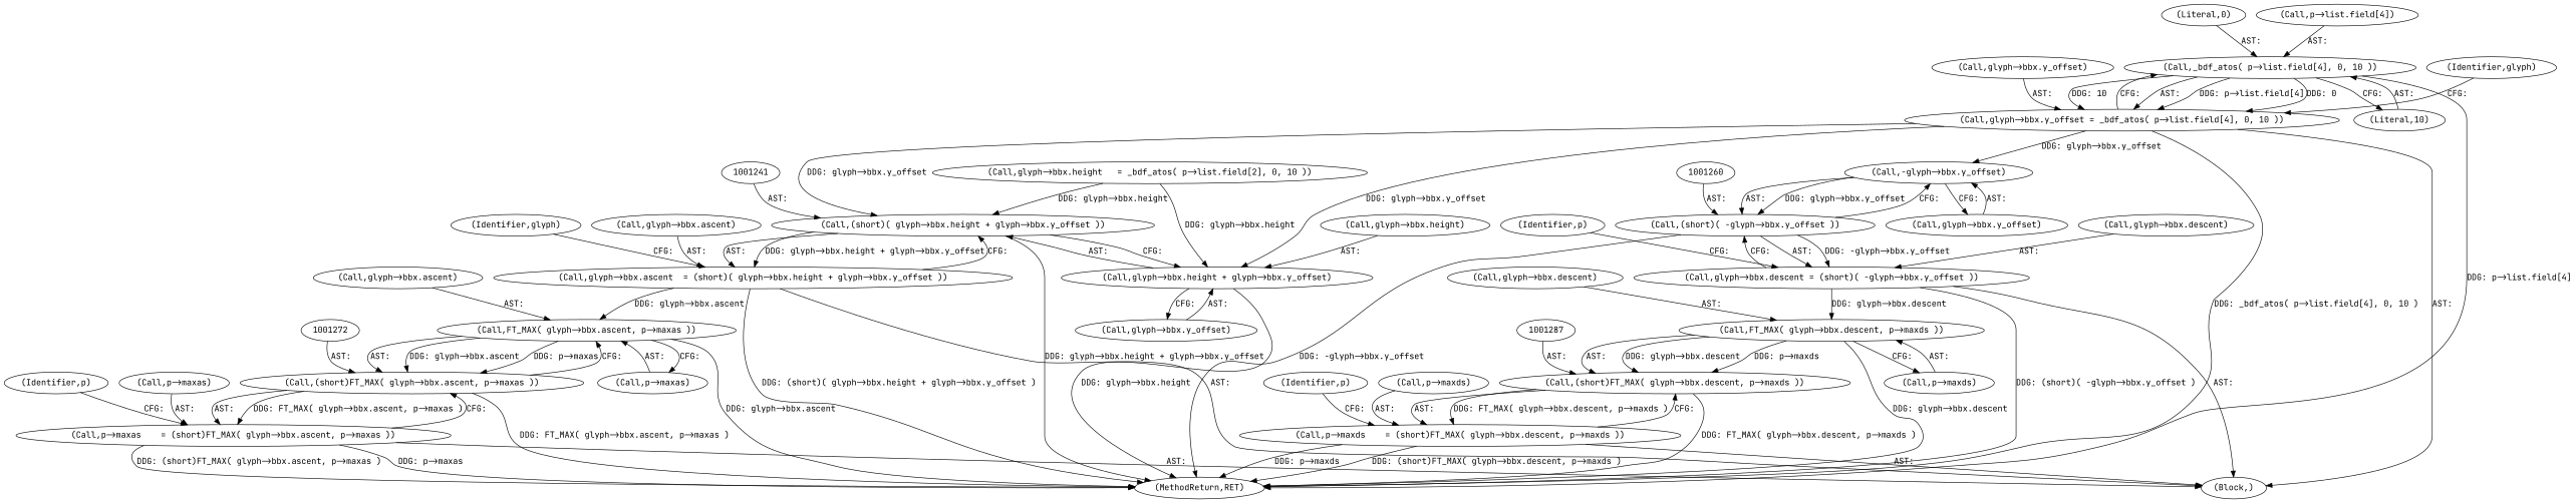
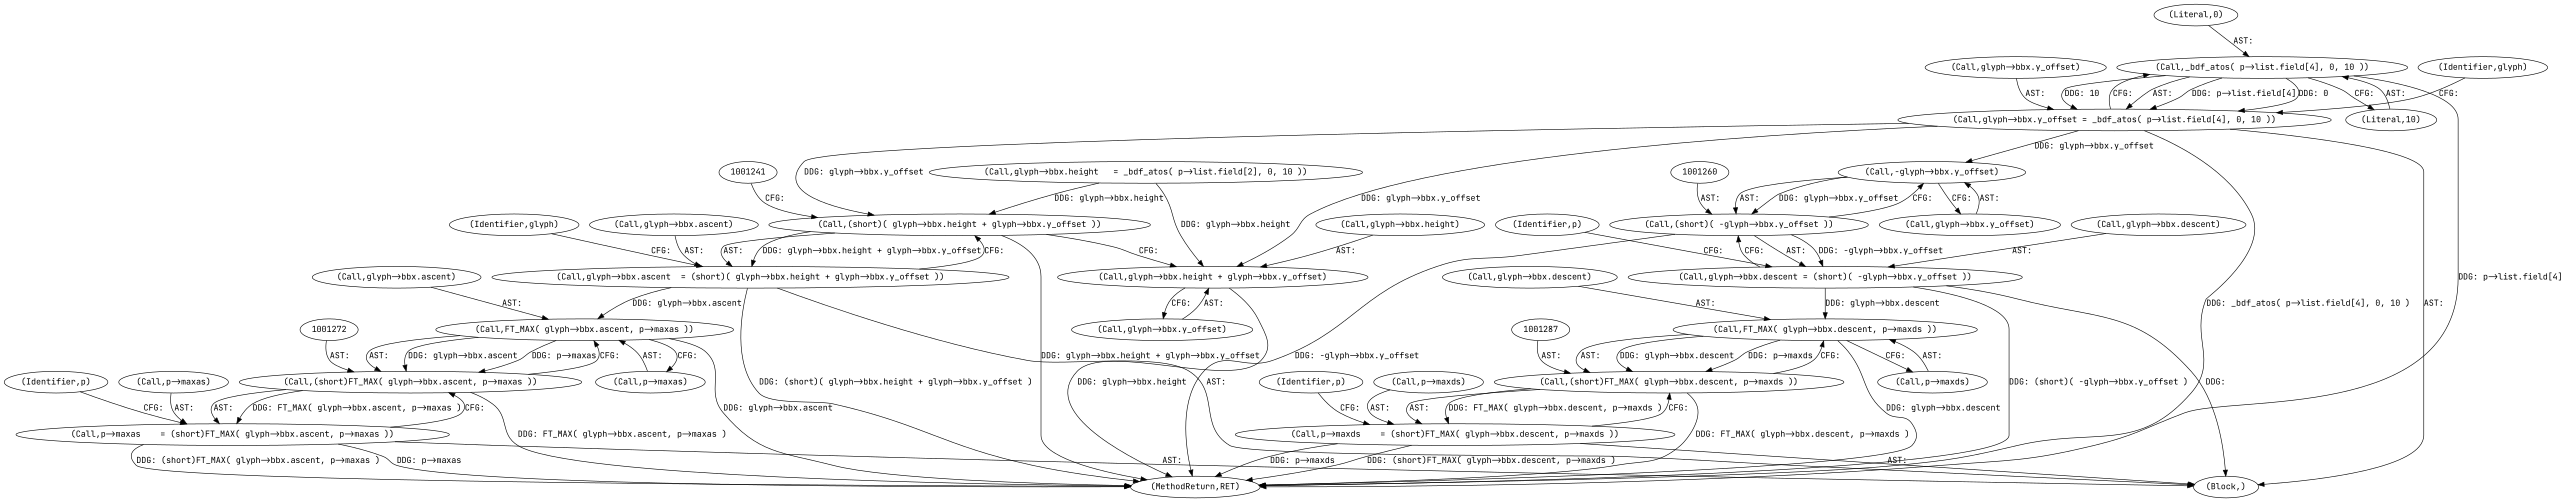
  digraph {
    fontname="JetBrains Mono"
    node [fontname="JetBrains Mono"]
    edge [fontname="JetBrains Mono"]
    n1 [label="(Call,_bdf_atos( p->list.field[4], 0, 10 ))"]
    n2 [label="(Call,glyph->bbx.y_offset = _bdf_atos( p->list.field[4], 0, 10 ))"]
    n3 [label="(Literal,10)"]
    n4 [label="(MethodReturn,RET)"]
    n5 [label="(Call,(short)( glyph->bbx.height + glyph->bbx.y_offset ))"]
    n6 [label="(Call,glyph->bbx.height + glyph->bbx.y_offset)"]
    n7 [label="(Call,-glyph->bbx.y_offset)"]
    n8 [label="(Block,)"]
    n9 [label="(Call,glyph->bbx.ascent  = (short)( glyph->bbx.height + glyph->bbx.y_offset ))"]
    n10 [label="(Call,glyph->bbx.y_offset)"]
    n11 [label="(Call,(short)( -glyph->bbx.y_offset ))"]
    n12 [label="(Call,glyph->bbx.y_offset)"]
    n13 [label="(Call,FT_MAX( glyph->bbx.ascent, p->maxas ))"]
    n14 [label="(Call,(short)FT_MAX( glyph->bbx.ascent, p->maxas ))"]
    n15 [label="(Call,p->maxas)"]
    n16 [label="(Call,p->maxas    = (short)FT_MAX( glyph->bbx.ascent, p->maxas ))"]
    n17 [label="(Call,glyph->bbx.descent = (short)( -glyph->bbx.y_offset ))"]
    n18 [label="(Call,FT_MAX( glyph->bbx.descent, p->maxds ))"]
    n19 [label="(Call,(short)FT_MAX( glyph->bbx.descent, p->maxds ))"]
    n20 [label="(Call,p->maxds)"]
    n21 [label="(Call,p->maxds    = (short)FT_MAX( glyph->bbx.descent, p->maxds ))"]
    n22 [label="(Call,glyph->bbx.y_offset)"]
    n23 [label="(Identifier,p)"]
    n24 [label="(Literal,0)"]
    n25 [label="(Identifier,p)"]
    n26 [label="(Identifier,glyph)"]
-   n27 [label="(Call,p->list.field[4])"]
    n28 [label="(Call,glyph->bbx.height   = _bdf_atos( p->list.field[2], 0, 10 ))"]
    n29 [label="(Identifier,p)"]
    n30 [label="(Call,p->maxas)"]
    n31 [label="(Call,glyph->bbx.descent)"]
    n32 [label="(Call,glyph->bbx.ascent)"]
    n33 [label="(Call,glyph->bbx.height)"]
    n34 [label="(Call,p->maxds)"]
    n35 [label="(Identifier,glyph)"]
    n36 [label="(Call,glyph->bbx.ascent)"]
    n37 [label="(Call,glyph->bbx.descent)"]
    1001241
    1001272
    1001260
    1001287
    n1 -> n2 [label="AST: "]
    n1 -> n2 [label="DDG: p->list.field[4]"]
    n1 -> n2 [label="DDG: 0"]
    n1 -> n2 [label="DDG: 10"]
    n1 -> n3 [label="CFG: "]
    n1 -> n4 [label="DDG: p->list.field[4]"]
    n2 -> n1 [label="CFG: "]
    n2 -> n4 [label="DDG: _bdf_atos( p->list.field[4], 0, 10 )"]
    n2 -> n5 [label="DDG: glyph->bbx.y_offset"]
    n2 -> n6 [label="DDG: glyph->bbx.y_offset"]
    n2 -> n7 [label="DDG: glyph->bbx.y_offset"]
    n2 -> n8 [label="AST: "]
    n3 -> n1 [label="AST: "]
    n5 -> n4 [label="DDG: glyph->bbx.height + glyph->bbx.y_offset"]
    n5 -> n6 [label="CFG: "]
    n5 -> n9 [label="AST: "]
    n5 -> n9 [label="DDG: glyph->bbx.height + glyph->bbx.y_offset"]
    n6 -> n4 [label="DDG: glyph->bbx.height"]
-   n6 -> n5 [label="AST: "]
    n6 -> n10 [label="CFG: "]
    n7 -> n11 [label="AST: "]
    n7 -> n11 [label="DDG: glyph->bbx.y_offset"]
    n7 -> n12 [label="CFG: "]
    n9 -> n4 [label="DDG: (short)( glyph->bbx.height + glyph->bbx.y_offset )"]
    n9 -> n5 [label="CFG: "]
    n9 -> n8 [label="AST: "]
    n9 -> n13 [label="DDG: glyph->bbx.ascent"]
    n10 -> n6 [label="AST: "]
    n11 -> n4 [label="DDG: -glyph->bbx.y_offset"]
    n11 -> n7 [label="CFG: "]
    n11 -> n17 [label="AST: "]
    n11 -> n17 [label="DDG: -glyph->bbx.y_offset"]
    n12 -> n7 [label="AST: "]
    n13 -> n4 [label="DDG: glyph->bbx.ascent"]
    n13 -> n14 [label="AST: "]
    n13 -> n14 [label="DDG: glyph->bbx.ascent"]
    n13 -> n14 [label="DDG: p->maxas"]
    n13 -> n15 [label="CFG: "]
    n14 -> n4 [label="DDG: FT_MAX( glyph->bbx.ascent, p->maxas )"]
    n14 -> n13 [label="CFG: "]
    n14 -> n16 [label="AST: "]
    n14 -> n16 [label="DDG: FT_MAX( glyph->bbx.ascent, p->maxas )"]
    n15 -> n13 [label="AST: "]
    n16 -> n4 [label="DDG: p->maxas"]
    n16 -> n4 [label="DDG: (short)FT_MAX( glyph->bbx.ascent, p->maxas )"]
    n16 -> n8 [label="AST: "]
    n16 -> n14 [label="CFG: "]
    n17 -> n4 [label="DDG: (short)( -glyph->bbx.y_offset )"]
-   n17 -> n8 [label="AST: "]
+   n17 -> n8 [label="DDG: "]
    n17 -> n11 [label="CFG: "]
    n17 -> n18 [label="DDG: glyph->bbx.descent"]
    n18 -> n4 [label="DDG: glyph->bbx.descent"]
    n18 -> n19 [label="AST: "]
    n18 -> n19 [label="DDG: glyph->bbx.descent"]
    n18 -> n19 [label="DDG: p->maxds"]
    n18 -> n20 [label="CFG: "]
    n19 -> n4 [label="DDG: FT_MAX( glyph->bbx.descent, p->maxds )"]
+   n19 -> n18 [label="CFG: "]
    n19 -> n21 [label="AST: "]
    n19 -> n21 [label="DDG: FT_MAX( glyph->bbx.descent, p->maxds )"]
    n20 -> n18 [label="AST: "]
    n21 -> n4 [label="DDG: p->maxds"]
    n21 -> n4 [label="DDG: (short)FT_MAX( glyph->bbx.descent, p->maxds )"]
    n21 -> n8 [label="AST: "]
    n21 -> n19 [label="CFG: "]
    n22 -> n2 [label="AST: "]
    n23 -> n21 [label="CFG: "]
    n24 -> n1 [label="AST: "]
    n25 -> n16 [label="CFG: "]
    n26 -> n2 [label="CFG: "]
-   n27 -> n1 [label="AST: "]
    n28 -> n5 [label="DDG: glyph->bbx.height"]
    n28 -> n6 [label="DDG: glyph->bbx.height"]
    n29 -> n17 [label="CFG: "]
    n30 -> n16 [label="AST: "]
    n31 -> n18 [label="AST: "]
    n32 -> n13 [label="AST: "]
    n33 -> n6 [label="AST: "]
    n34 -> n21 [label="AST: "]
    n35 -> n9 [label="CFG: "]
    n36 -> n9 [label="AST: "]
    n37 -> n17 [label="AST: "]
-   1001241 -> n5 [label="AST: "]
+   1001241 -> n5 [label="CFG: "]
    1001272 -> n14 [label="AST: "]
    1001260 -> n11 [label="AST: "]
    1001287 -> n19 [label="AST: "]
  }
